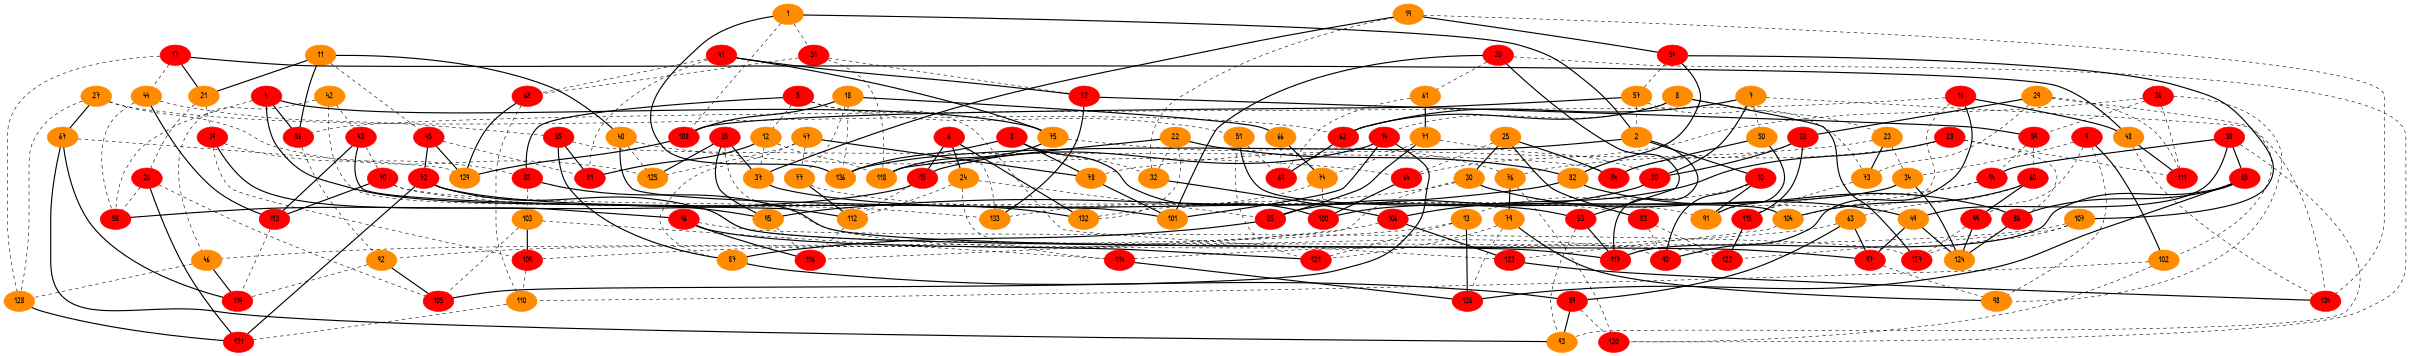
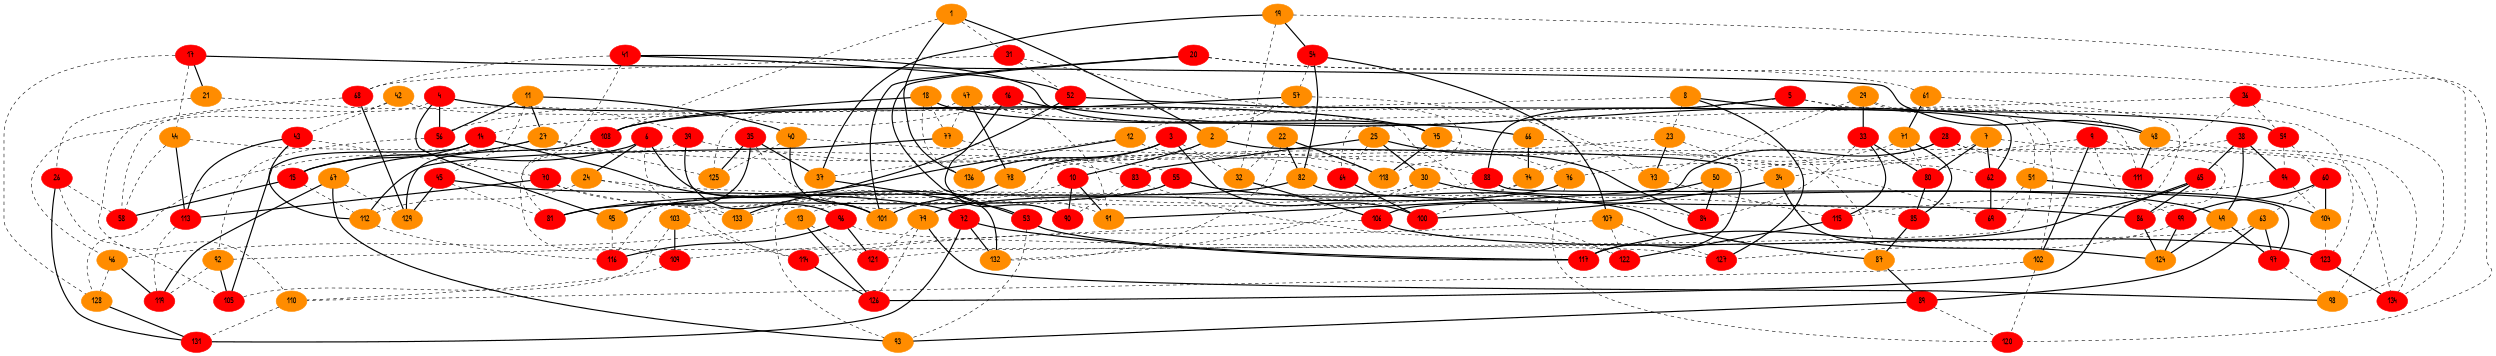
  graph {
    fontname="Patrick Hand"
    node [color=red fontname="Patrick Hand" style=filled]
    edge [fontname="Patrick Hand" style=dashed]
    1 [color=darkorange]
    2 [color=darkorange]
    31
    108
    n5 [color=darkorange label=136]
    10
    117
    118 [color=darkorange]
    52
    68
    129 [color=darkorange]
    13 [color=darkorange]
    90
    91 [color=darkorange]
    3
    32 [color=darkorange]
    78 [color=darkorange]
    100
    106
    101 [color=darkorange]
    4
    56
    58
    75 [color=darkorange]
    95 [color=darkorange]
    92 [color=darkorange]
    76 [color=darkorange]
    116
    12 [color=darkorange]
    5
    51 [color=darkorange]
    88
    123
    37 [color=darkorange]
    81
    121
    69
    104 [color=darkorange]
    97
    103 [color=darkorange]
    134
    6
    15
    24 [color=darkorange]
    132 [color=darkorange]
    133 [color=darkorange]
    112 [color=darkorange]
    85
    114
    7 [color=darkorange]
    50 [color=darkorange]
    62
    80
    84
    8 [color=darkorange]
    14
    23 [color=darkorange]
    127
    105
    34 [color=darkorange]
    73 [color=darkorange]
    9
    98 [color=darkorange]
    99
    102 [color=darkorange]
    124 [color=darkorange]
    120
    110 [color=darkorange]
    46 [color=darkorange]
    126
    11 [color=darkorange]
    21 [color=darkorange]
    40 [color=darkorange]
    45
    26
    39
    64
    125 [color=darkorange]
    72
    53
    128 [color=darkorange]
    119
    16
    48 [color=darkorange]
    111
    17
    44 [color=darkorange]
    113
    55
    131
    18 [color=darkorange]
    66 [color=darkorange]
    77 [color=darkorange]
    74 [color=darkorange]
    83
    19 [color=darkorange]
    54
    82 [color=darkorange]
    57 [color=darkorange]
    107 [color=darkorange]
    20
    61 [color=darkorange]
    93 [color=darkorange]
    71 [color=darkorange]
    96
    109
    22 [color=darkorange]
    86
    115
    42 [color=darkorange]
    43
    122
    87 [color=darkorange]
    25 [color=darkorange]
    30 [color=darkorange]
    49 [color=darkorange]
    27 [color=darkorange]
    67 [color=darkorange]
    28
    79 [color=darkorange]
    29 [color=darkorange]
    33
    59
    35
    36
    94
    60
    38
    65
    41
    70
    47 [color=darkorange]
    89
    63 [color=darkorange]
    1 -- 2 [style=bold]
    1 -- 31
    1 -- 108
    1 -- n5 [style=bold]
-   2 -- n5 [style=bold]
+   2 -- n5
    2 -- 10 [style=bold]
    2 -- 117 [style=bold]
    31 -- 118
    31 -- 52
    31 -- 68
    108 -- 129 [style=bold]
    10 -- 13
    10 -- 90 [style=bold]
    10 -- 91 [style=bold]
    52 -- 133 [style=bold]
    52 -- 59 [style=bold]
    68 -- 129 [style=bold]
    68 -- 110
    13 -- 121
    13 -- 46
    13 -- 126 [style=bold]
    3 -- n5 [style=bold]
    3 -- 32
    3 -- 78 [style=bold]
    3 -- 100 [style=bold]
    32 -- 106 [style=bold]
    78 -- 101 [style=bold]
    106 -- 123 [style=bold]
    106 -- 109
    4 -- 56 [style=bold]
    4 -- 58
    4 -- 75 [style=bold]
    4 -- 95 [style=bold]
    56 -- 92
    75 -- 118 [style=bold]
    75 -- 76
    95 -- 116
    92 -- 105 [style=bold]
    92 -- 119
    76 -- 120
    76 -- 79 [style=bold]
    12 -- 118
    12 -- 37
    12 -- 81 [style=bold]
    5 -- 12
    5 -- 51
    5 -- 88 [style=bold]
    5 -- 123
    51 -- 121
    51 -- 69
    51 -- 104 [style=bold]
    88 -- 97 [style=bold]
    88 -- 103
    123 -- 134 [style=bold]
    37 -- 53 [style=bold]
    104 -- 123
    97 -- 98
    103 -- 114
    103 -- 105
    103 -- 109 [style=bold]
    6 -- 15 [style=bold]
    6 -- 24 [style=bold]
    6 -- 132 [style=bold]
    6 -- 133
    15 -- 58 [style=bold]
    15 -- 112
    24 -- 112
    24 -- 85
    24 -- 114
    112 -- 116
    85 -- 87 [style=bold]
    114 -- 126 [style=bold]
    7 -- 134
    7 -- 50
    7 -- 62 [style=bold]
    7 -- 80 [style=bold]
    50 -- 91 [style=bold]
    50 -- 84 [style=bold]
    62 -- 69 [style=bold]
    80 -- 85 [style=bold]
    8 -- 62 [style=bold]
    8 -- 14
    8 -- 23
    8 -- 127 [style=bold]
    14 -- 101 [style=bold]
    14 -- 15 [style=bold]
    14 -- 105 [style=bold]
    23 -- 78
    23 -- 34
    23 -- 73 [style=bold]
    34 -- 100 [style=bold]
    34 -- 124 [style=bold]
    73 -- 115
    9 -- 34
    9 -- 98
    9 -- 99
    9 -- 102 [style=bold]
    99 -- 127
    99 -- 124 [style=bold]
    102 -- 120
    102 -- 110
    110 -- 131
    46 -- 128
    46 -- 119 [style=bold]
    11 -- 56 [style=bold]
-   11 -- 21 [style=bold]
+   11 -- 27 [style=bold]
    11 -- 40 [style=bold]
    11 -- 45
    21 -- 26
    21 -- 39
    40 -- 101 [style=bold]
    40 -- 64
    40 -- 125
    45 -- 129 [style=bold]
    45 -- 81
    45 -- 72 [style=bold]
    26 -- 58
    26 -- 105
    26 -- 131 [style=bold]
    39 -- 88
    39 -- 96 [style=bold]
    39 -- 109
    64 -- 100 [style=bold]
    72 -- 117 [style=bold]
    72 -- 132 [style=bold]
    72 -- 131 [style=bold]
    53 -- 117 [style=bold]
    53 -- 93
    128 -- 131 [style=bold]
    16 -- 90 [style=bold]
    16 -- 91
    16 -- 56
    16 -- 48 [style=bold]
    48 -- 134
    48 -- 111 [style=bold]
    17 -- 21 [style=bold]
    17 -- 128
    17 -- 48 [style=bold]
    17 -- 44
    44 -- 58
    44 -- 113 [style=bold]
    44 -- 55
    113 -- 119
    55 -- 81 [style=bold]
    55 -- 84
    55 -- 87 [style=bold]
    18 -- 108 [style=bold]
    18 -- n5
    18 -- 66 [style=bold]
    18 -- 77
    66 -- 69
    66 -- 74 [style=bold]
    77 -- 112 [style=bold]
    77 -- 83
    74 -- 100
    74 -- 133
    83 -- 90
    83 -- 122
    19 -- 32
    19 -- 37 [style=bold]
    19 -- 134
    19 -- 54 [style=bold]
    54 -- 82 [style=bold]
    54 -- 57
    54 -- 107 [style=bold]
    82 -- 95 [style=bold]
    82 -- 86 [style=bold]
    57 -- 2
    57 -- 108 [style=bold]
    57 -- 73
    107 -- 114
    107 -- 127
    107 -- 122
    20 -- 101 [style=bold]
    20 -- 120
    20 -- 53 [style=bold]
    20 -- 61
    61 -- 69
    61 -- 71 [style=bold]
    71 -- 85 [style=bold]
    71 -- 80
    71 -- 74
    96 -- 116 [style=bold]
    96 -- 121 [style=bold]
    96 -- 127
    109 -- 110
    22 -- 118 [style=bold]
    22 -- 32
    22 -- 132
    22 -- 82 [style=bold]
    86 -- 124 [style=bold]
    115 -- 122 [style=bold]
    42 -- 46
    42 -- 43
    42 -- 122
    43 -- 112 [style=bold]
    43 -- 113 [style=bold]
    43 -- 70
    87 -- 89 [style=bold]
    25 -- 84 [style=bold]
    25 -- 64
    25 -- 83 [style=bold]
    25 -- 30 [style=bold]
    30 -- 116
    30 -- 132
    30 -- 49 [style=bold]
    49 -- 97 [style=bold]
    49 -- 124 [style=bold]
    27 -- 62
    27 -- 125
    27 -- 128
    27 -- 67 [style=bold]
    67 -- 129
    67 -- 119 [style=bold]
    67 -- 93 [style=bold]
    28 -- 106 [style=bold]
    28 -- 76
    28 -- 111
    28 -- 86
    79 -- 121
    79 -- 98 [style=bold]
    79 -- 126
    29 -- 73
    29 -- 102
    29 -- 111
    29 -- 33 [style=bold]
    33 -- 80 [style=bold]
    33 -- 84
    33 -- 115 [style=bold]
    59 -- 94
    59 -- 60
    35 -- 90
    35 -- 95 [style=bold]
    35 -- 37 [style=bold]
    35 -- 125 [style=bold]
    36 -- 98
    36 -- 64
    36 -- 111
    36 -- 59
    94 -- 104
    94 -- 115
    60 -- 104 [style=bold]
    60 -- 99 [style=bold]
    60 -- 63
    38 -- 93
    38 -- 49 [style=bold]
    38 -- 94 [style=bold]
    38 -- 65 [style=bold]
    65 -- 117 [style=bold]
    65 -- 126 [style=bold]
    65 -- 86 [style=bold]
    41 -- 52 [style=bold]
    41 -- 68
    41 -- 75 [style=bold]
    41 -- 81
    70 -- 91
    70 -- 133
    70 -- 113 [style=bold]
    47 -- 78 [style=bold]
    47 -- 125
    47 -- 77
    47 -- 87
    89 -- 120
    89 -- 93 [style=bold]
    63 -- 92
    63 -- 97 [style=bold]
    63 -- 89 [style=bold]
  }
